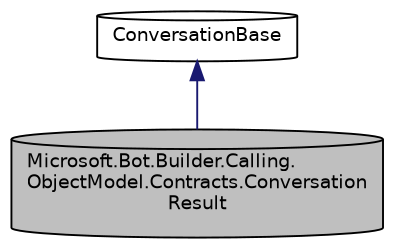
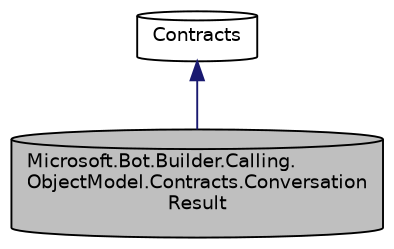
  digraph {
    node [color=black fontname=Helvetica fontsize=10 shape=cylinder style=filled]
    n1 [fillcolor=grey75 fontcolor=black height=0.2 label="Microsoft.Bot.Builder.Calling.\lObjectModel.Contracts.Conversation\lResult" width=0.4]
-   n2 [fillcolor=white height=0.2 label=ConversationBase width=0.4]
+   n2 [fillcolor=white height=0.2 label=Contracts width=0.4]
    n2 -> n1 [color=midnightblue dir=back fontname=Helvetica fontsize=10 labelfontname=Helvetica labelfontsize=10 style=solid]
  }
